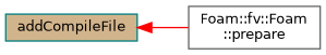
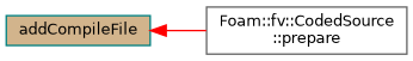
  digraph {
    rankdir=LR
    node [fontname=Helvetica fontsize=10 shape=record style=filled]
    n1 [color=teal fillcolor=tan fontcolor=black height=0.2 label=addCompileFile width=0.4]
-   n2 [color=gray40 height=0.2 label="Foam::fv::Foam\l::prepare" width=0.4 fillcolor=white]
+   n2 [color=gray40 height=0.2 label="Foam::fv::CodedSource\l::prepare" width=0.4 fillcolor=white]
    n1 -> n2 [color=red dir=back fontname=Helvetica fontsize=10 labelfontname=Helvetica labelfontsize=10 style=solid]
  }
